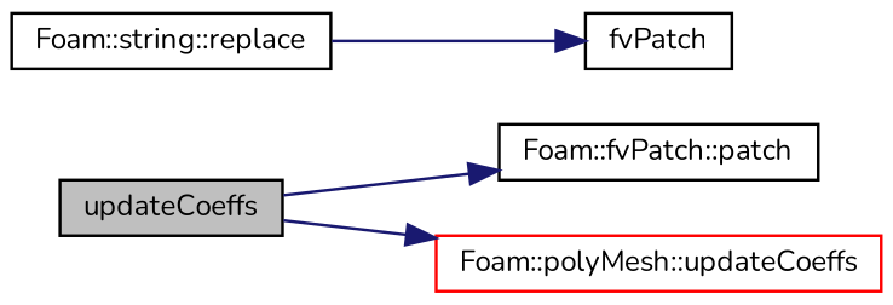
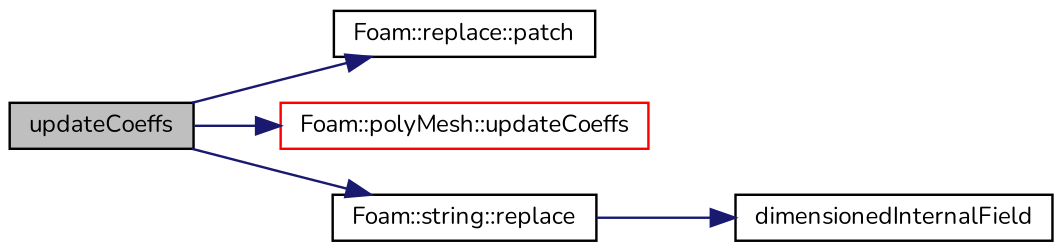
  digraph {
    fontname=Nunito
    rankdir=LR
    node [color=black fontname=Nunito fontsize=10 shape=record]
    edge [color=midnightblue fontname=Nunito fontsize=10 labelfontname=FreeSans labelfontsize=10 style=solid]
    n1 [fillcolor=grey75 fontcolor=black height=0.2 label=updateCoeffs style=filled width=0.4]
-   n2 [height=0.2 label="Foam::fvPatch::patch" width=0.4]
+   n2 [height=0.2 label="Foam::replace::patch" width=0.4]
    n3 [color=red height=0.2 label="Foam::polyMesh::updateCoeffs" width=0.4]
    n4 [height=0.2 label="Foam::string::replace" width=0.4]
-   n5 [height=0.2 label=fvPatch width=0.4]
+   n5 [height=0.2 label=dimensionedInternalField width=0.4]
    n1 -> n2
    n1 -> n3
+   n1 -> n4
    n4 -> n5
  }
